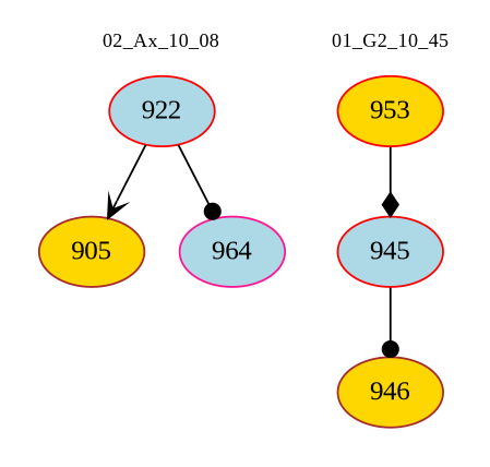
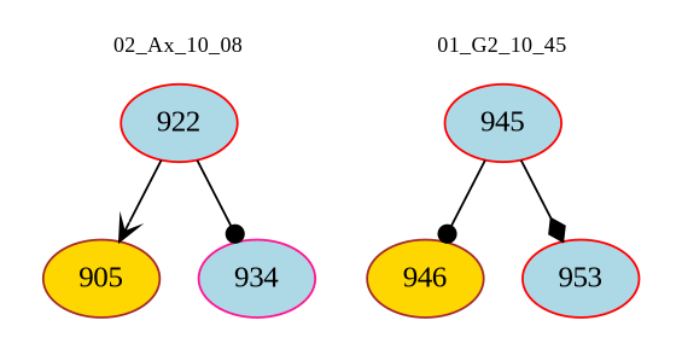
  digraph {
    fontname="Liberation Serif"
    node [color=red fillcolor=lightblue fontname="Liberation Serif" style=filled]
    edge [arrowhead=dot color=black fontname="Liberation Serif"]
    n1 [label=922]
    n2 [color=brown fillcolor=gold label=905]
-   n3 [color=deeppink label=964]
+   n3 [color=deeppink label=934]
    n4 [label=945]
    n5 [color=brown fillcolor=gold label=946]
-   n6 [fillcolor=gold label=953]
+   n6 [label=953]
    subgraph cluster_1 {
      color=white
      fontsize=10
      label="02_Ax_10_08"
      n1
      n2
      n3
    }
    subgraph cluster_2 {
      color=white
      fontsize=10
      label="01_G2_10_45"
      n4
      n5
      n6
    }
    n1 -> n2 [arrowhead=vee]
    n1 -> n3
    n4 -> n5
-   n6 -> n4 [arrowhead=diamond]
+   n4 -> n6 [arrowhead=diamond]
  }
